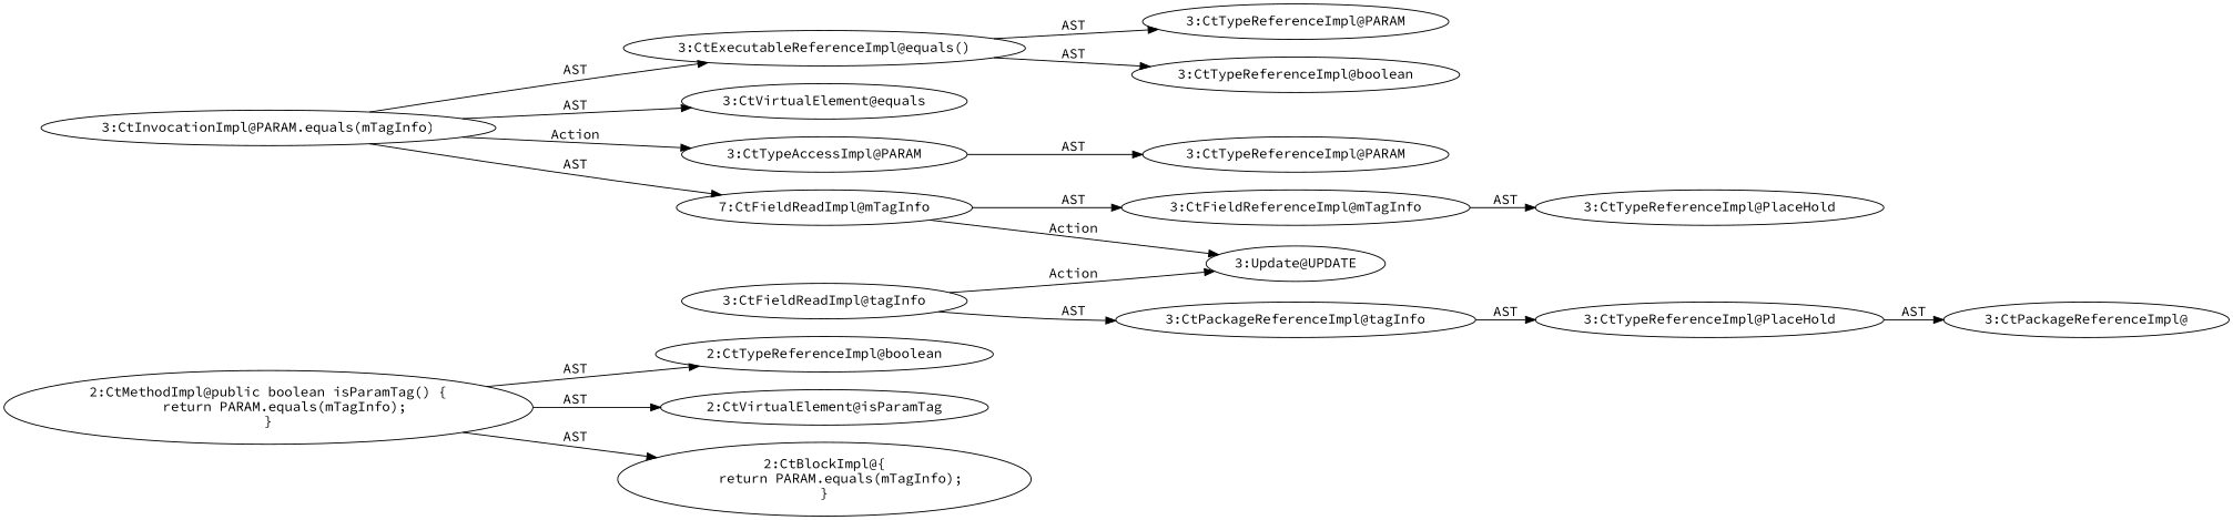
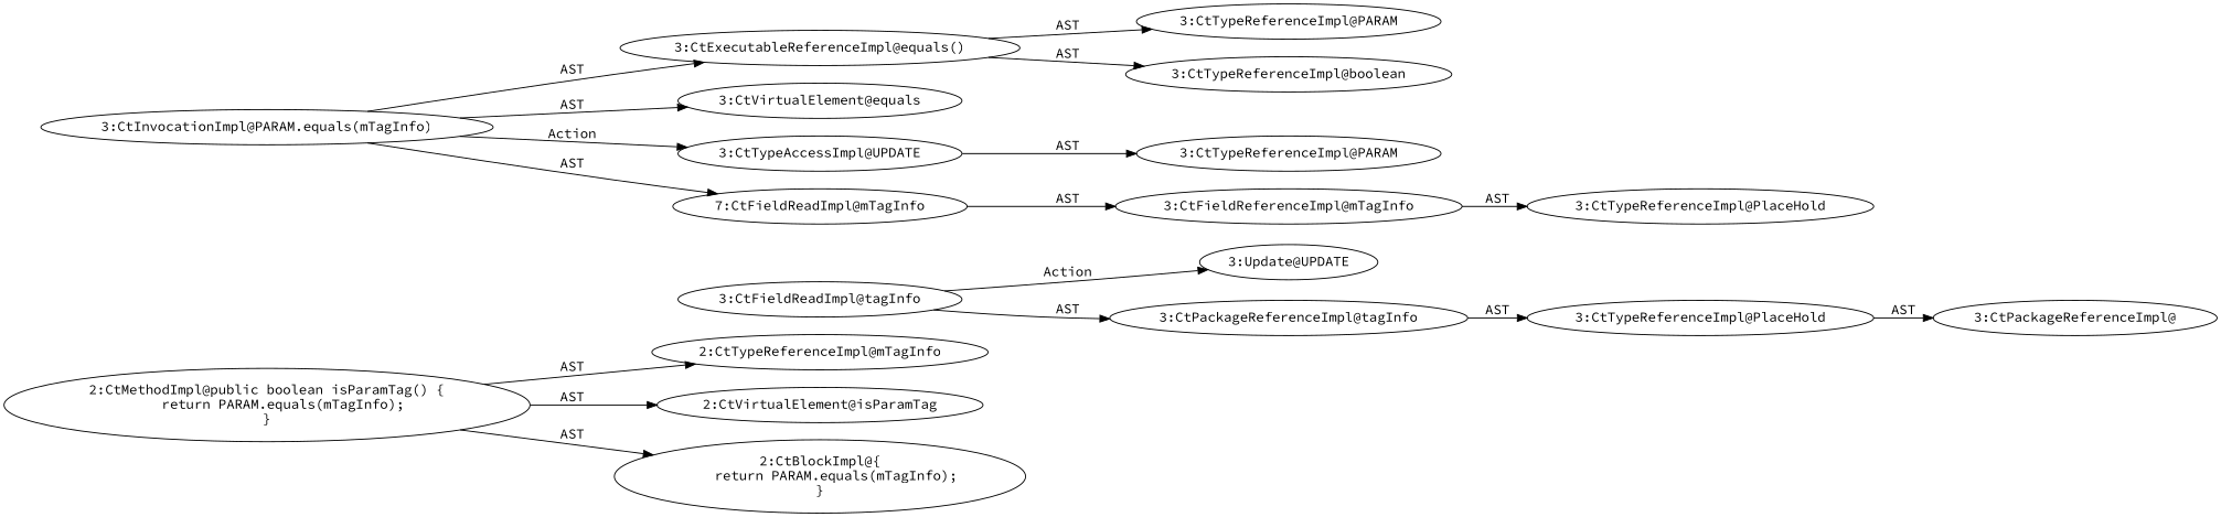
  digraph {
    fontname="Source Code Pro"
    rankdir=LR
    node [fontname="Source Code Pro" shape=ellipse]
    edge [fontname="Source Code Pro"]
-   n1 [label="2:CtTypeReferenceImpl@boolean"]
+   n1 [label="2:CtTypeReferenceImpl@mTagInfo"]
    n2 [label="2:CtVirtualElement@isParamTag"]
    n3 [label="3:CtExecutableReferenceImpl@equals()"]
    n4 [label="3:CtTypeReferenceImpl@PARAM"]
    n5 [label="3:CtTypeReferenceImpl@boolean"]
    n6 [label="3:CtVirtualElement@equals"]
-   n7 [label="3:CtTypeAccessImpl@PARAM"]
+   n7 [label="3:CtTypeAccessImpl@UPDATE"]
    n8 [label="3:CtTypeReferenceImpl@PARAM"]
    n9 [label="3:CtFieldReferenceImpl@mTagInfo"]
    n10 [label="3:CtTypeReferenceImpl@PlaceHold"]
    n11 [label="7:CtFieldReadImpl@mTagInfo"]
    n12 [label="3:Update@UPDATE"]
    n13 [label="3:CtInvocationImpl@PARAM.equals(mTagInfo)"]
    n14 [label="2:CtBlockImpl@\{\n    return PARAM.equals(mTagInfo);\n\}"]
    n15 [label="2:CtMethodImpl@public boolean isParamTag() \{\n    return PARAM.equals(mTagInfo);\n\}"]
    n16 [label="3:CtFieldReadImpl@tagInfo"]
    n17 [label="3:CtPackageReferenceImpl@tagInfo"]
    n18 [label="3:CtPackageReferenceImpl@"]
    n19 [label="3:CtTypeReferenceImpl@PlaceHold"]
    n3 -> n4 [label=AST]
    n3 -> n5 [label=AST]
    n7 -> n8 [label=AST]
    n9 -> n10 [label=AST]
    n11 -> n9 [label=AST]
-   n11 -> n12 [label=Action]
    n13 -> n3 [label=AST]
    n13 -> n6 [label=AST]
    n13 -> n7 [label=Action]
    n13 -> n11 [label=AST]
    n15 -> n1 [label=AST]
    n15 -> n2 [label=AST]
    n15 -> n14 [label=AST]
    n16 -> n12 [label=Action]
    n16 -> n17 [label=AST]
    n17 -> n19 [label=AST]
    n19 -> n18 [label=AST]
  }
